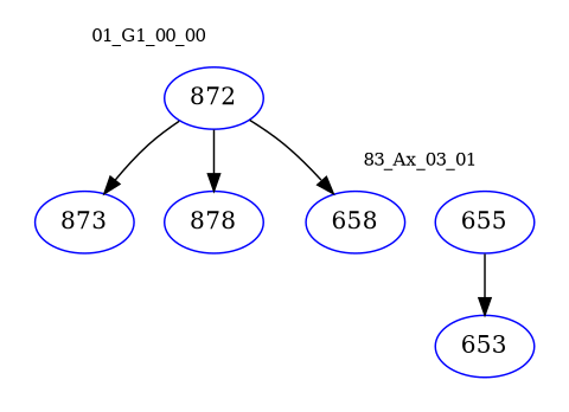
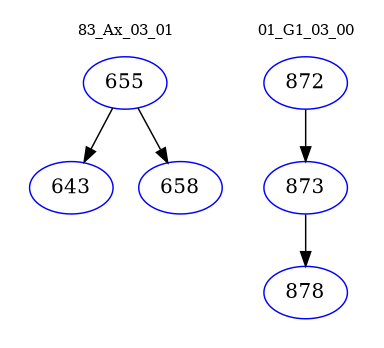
  digraph {
    node [color=blue]
    edge [color=black]
    n1 [label=655]
-   n2 [label=653]
+   n2 [label=643]
    n3 [label=658]
    n4 [label=872]
    n5 [label=873]
    n6 [label=878]
    subgraph cluster_1 {
      color=white
      fontsize=10
      label="83_Ax_03_01"
      n1
      n2
      n3
    }
    subgraph cluster_2 {
      color=white
      fontsize=10
-     label="01_G1_00_00"
+     label="01_G1_03_00"
      n4
      n5
      n6
    }
    n1 -> n2
-   n4 -> n3
+   n1 -> n3
    n4 -> n5
-   n4 -> n6
+   n5 -> n6
  }
